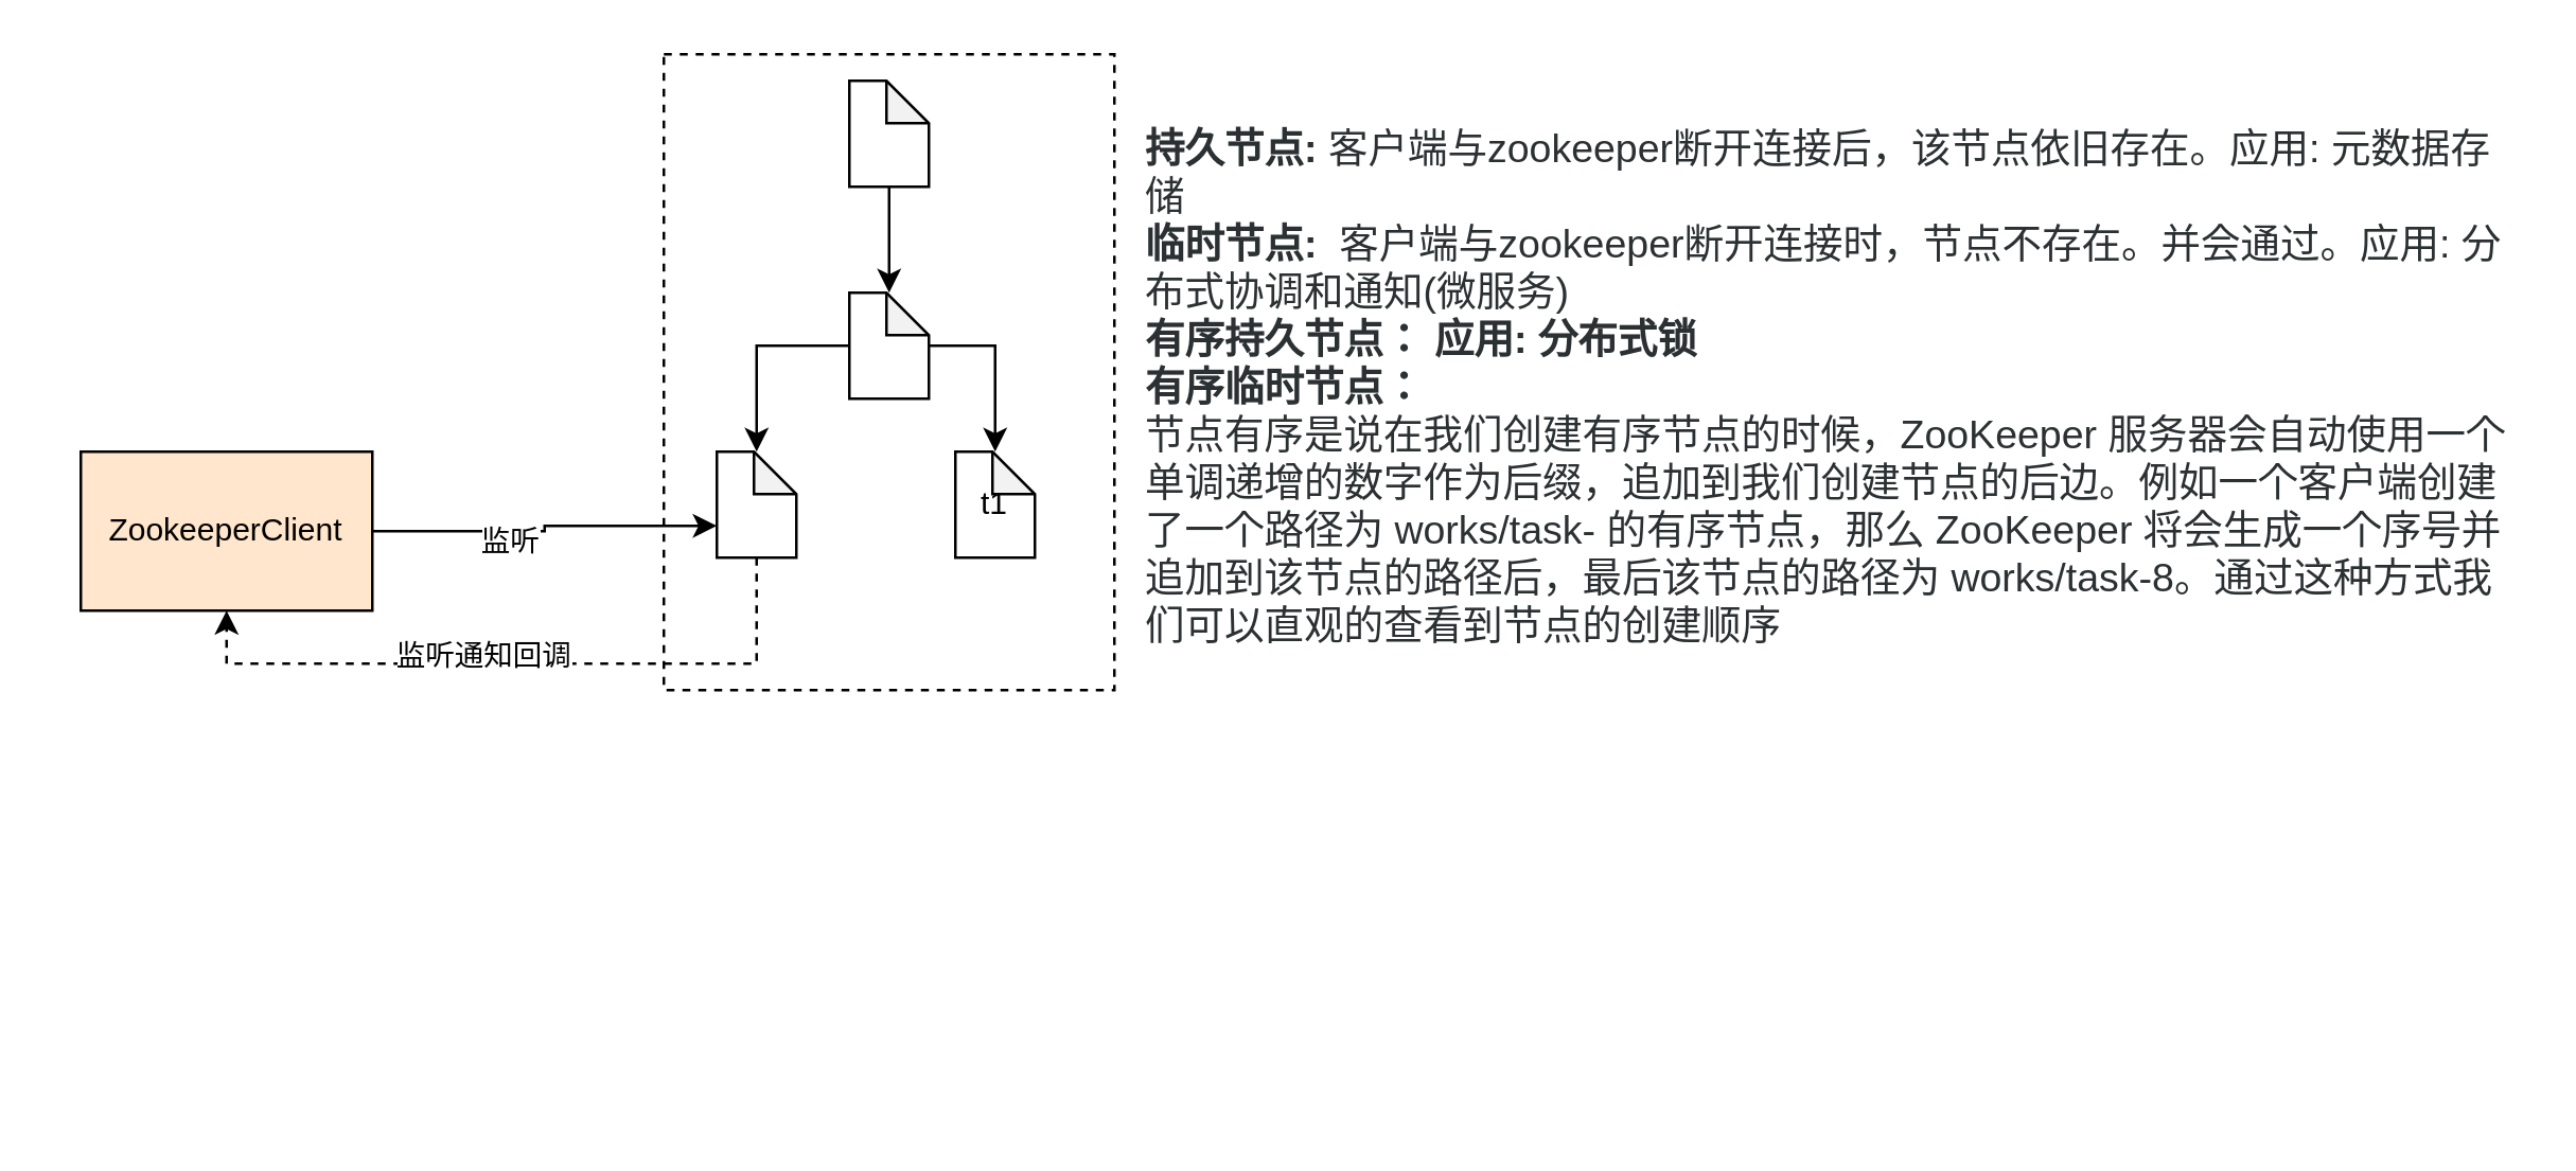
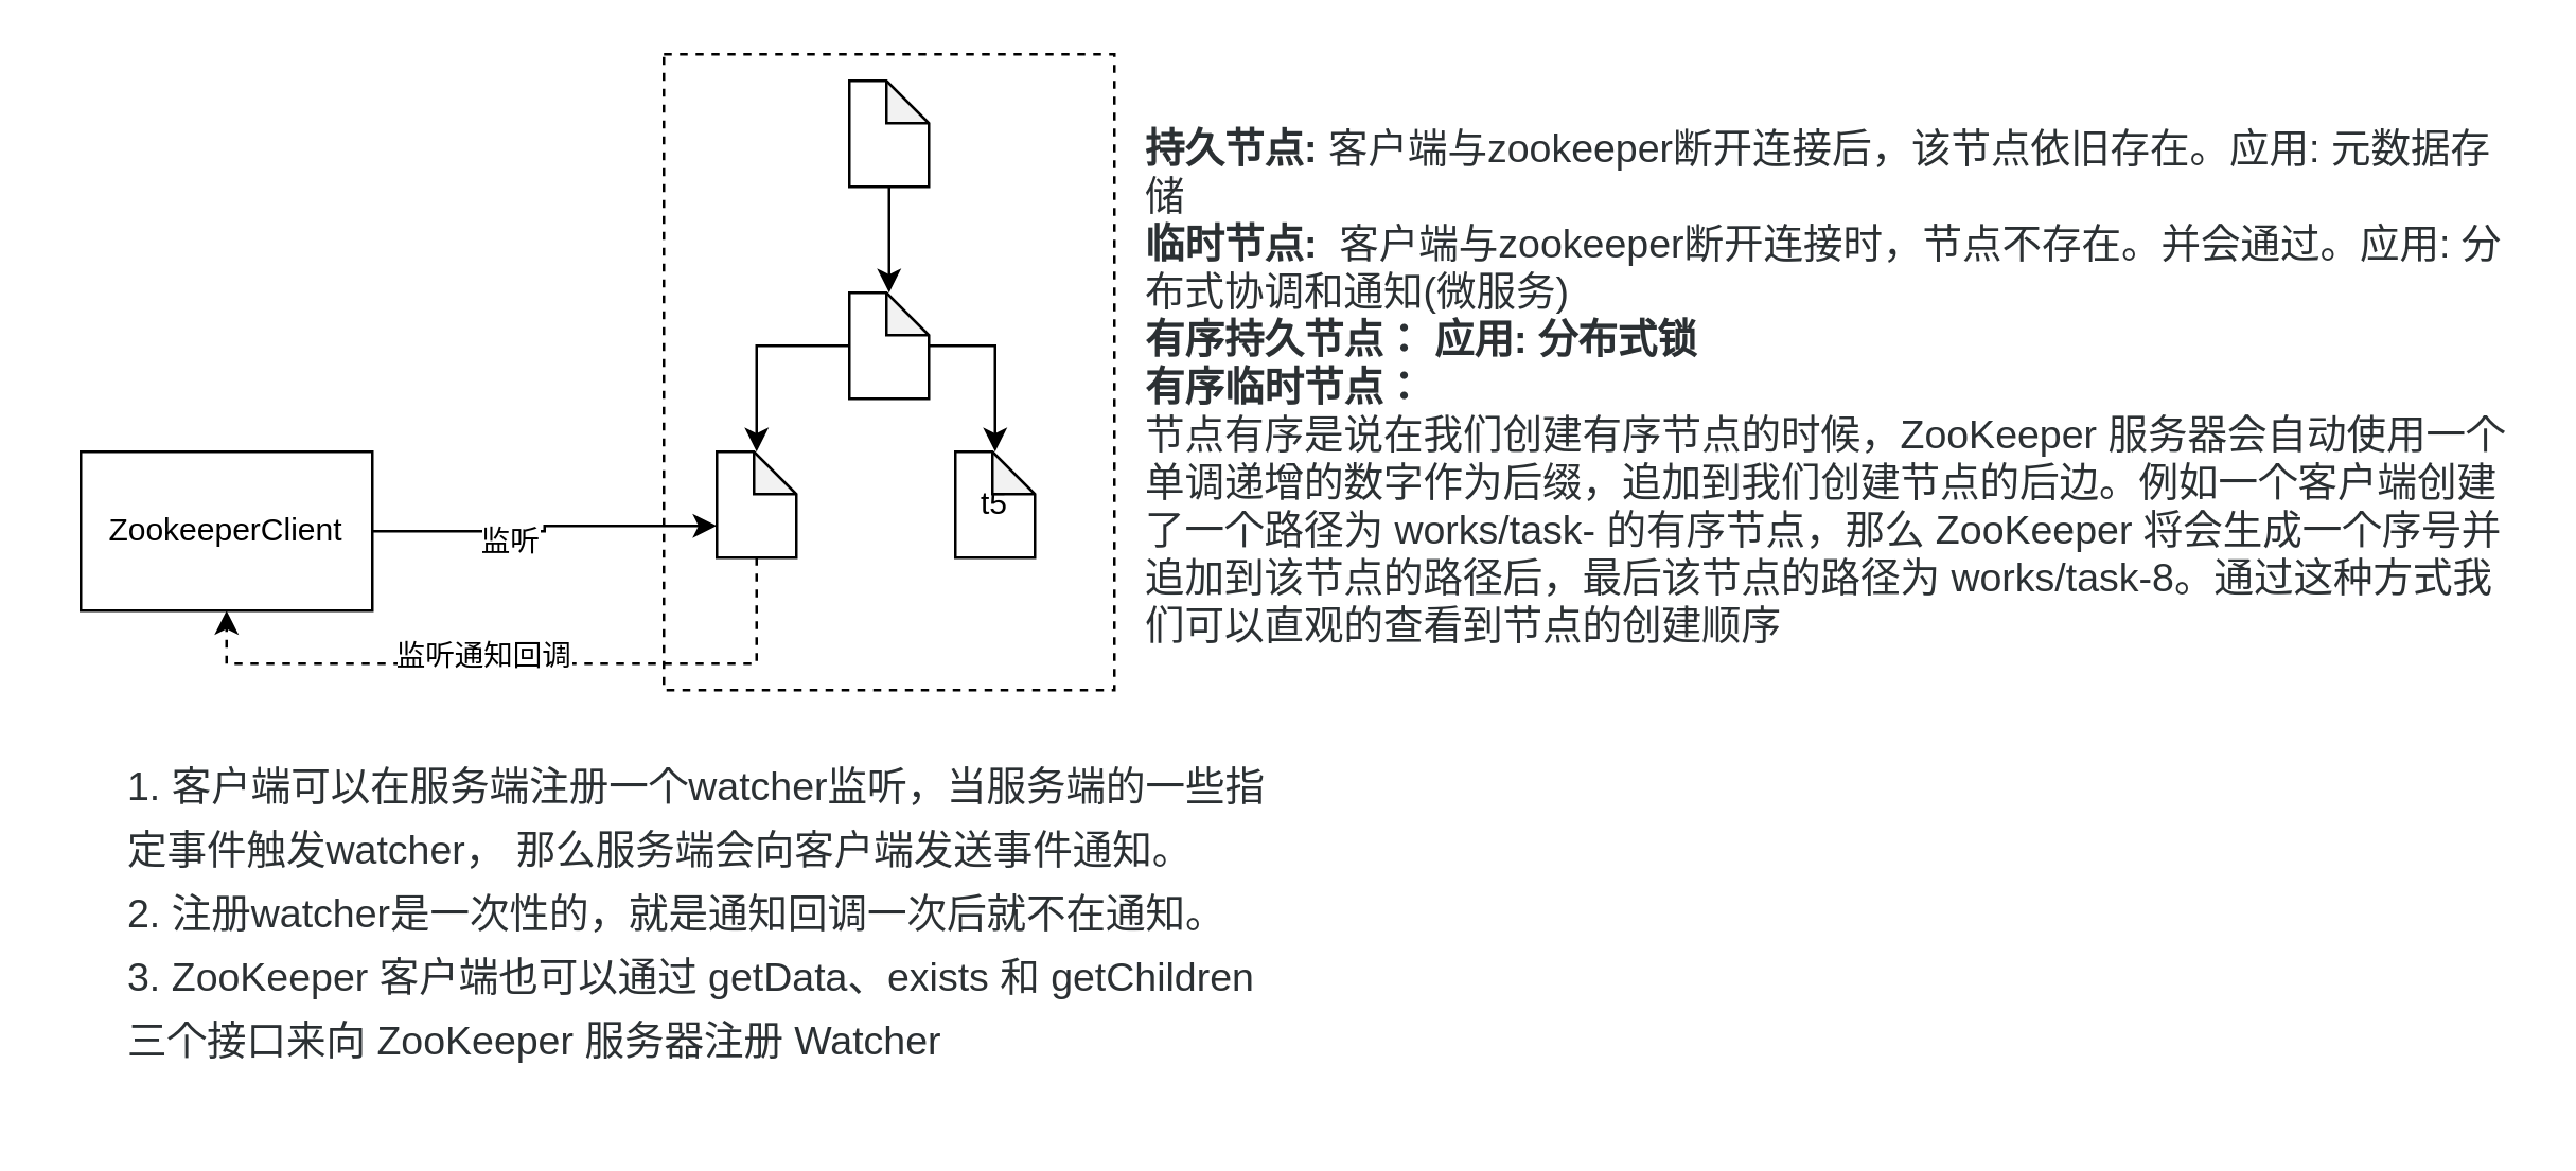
  <mxCell id="0" />
  <mxCell id="1" parent="0" />
  <mxCell id="2" value="" style="rounded=0;whiteSpace=wrap;html=1;align=left;verticalAlign=top;dashed=1;" vertex="1" parent="1"><mxGeometry x="250" y="20" width="170" height="240" as="geometry" /></mxCell>
  <mxCell id="3" style="edgeStyle=orthogonalEdgeStyle;rounded=0;orthogonalLoop=1;jettySize=auto;html=1;" edge="1" parent="1" source="5" target="9"><mxGeometry relative="1" as="geometry" /></mxCell>
  <mxCell id="4" style="edgeStyle=orthogonalEdgeStyle;rounded=0;orthogonalLoop=1;jettySize=auto;html=1;" edge="1" parent="1" source="5" target="6"><mxGeometry relative="1" as="geometry" /></mxCell>
  <mxCell id="5" value="" style="shape=note;whiteSpace=wrap;html=1;backgroundOutline=1;darkOpacity=0.05;size=16;" vertex="1" parent="1"><mxGeometry x="320" y="110" width="30" height="40" as="geometry" /></mxCell>
- <mxCell id="6" value="t1" style="shape=note;whiteSpace=wrap;html=1;backgroundOutline=1;darkOpacity=0.05;size=16;" vertex="1" parent="1"><mxGeometry x="360" y="170" width="30" height="40" as="geometry" /></mxCell>
+ <mxCell id="6" value="t5" style="shape=note;whiteSpace=wrap;html=1;backgroundOutline=1;darkOpacity=0.05;size=16;" vertex="1" parent="1"><mxGeometry x="360" y="170" width="30" height="40" as="geometry" /></mxCell>
  <mxCell id="7" style="edgeStyle=orthogonalEdgeStyle;rounded=0;orthogonalLoop=1;jettySize=auto;html=1;entryX=0.5;entryY=1;entryDx=0;entryDy=0;dashed=1;" edge="1" parent="1" source="9" target="14"><mxGeometry relative="1" as="geometry"><Array as="points"><mxPoint x="285" y="250" /><mxPoint x="85" y="250" /></Array></mxGeometry></mxCell>
  <mxCell id="8" value="监听通知回调" style="edgeLabel;html=1;align=center;verticalAlign=middle;resizable=0;points=[];" vertex="1" connectable="0" parent="7"><mxGeometry x="0.108" y="-4" relative="1" as="geometry"><mxPoint as="offset" /></mxGeometry></mxCell>
  <mxCell id="9" value="" style="shape=note;whiteSpace=wrap;html=1;backgroundOutline=1;darkOpacity=0.05;size=16;" vertex="1" parent="1"><mxGeometry x="270" y="170" width="30" height="40" as="geometry" /></mxCell>
  <mxCell id="10" style="edgeStyle=orthogonalEdgeStyle;rounded=0;orthogonalLoop=1;jettySize=auto;html=1;" edge="1" parent="1" source="11" target="5"><mxGeometry relative="1" as="geometry" /></mxCell>
  <mxCell id="11" value="" style="shape=note;whiteSpace=wrap;html=1;backgroundOutline=1;darkOpacity=0.05;size=16;" vertex="1" parent="1"><mxGeometry x="320" y="30" width="30" height="40" as="geometry" /></mxCell>
  <mxCell id="12" style="edgeStyle=orthogonalEdgeStyle;rounded=0;orthogonalLoop=1;jettySize=auto;html=1;entryX=0;entryY=0.7;entryDx=0;entryDy=0;entryPerimeter=0;" edge="1" parent="1" source="14" target="9"><mxGeometry relative="1" as="geometry" /></mxCell>
  <mxCell id="13" value="监听" style="edgeLabel;html=1;align=center;verticalAlign=middle;resizable=0;points=[];" vertex="1" connectable="0" parent="12"><mxGeometry x="-0.23" y="-3" relative="1" as="geometry"><mxPoint as="offset" /></mxGeometry></mxCell>
- <mxCell id="14" value="ZookeeperClient" style="rounded=0;whiteSpace=wrap;html=1;fillColor=#ffe6cc;" vertex="1" parent="1"><mxGeometry x="30" y="170" width="110" height="60" as="geometry" /></mxCell>
+ <mxCell id="14" value="ZookeeperClient" style="rounded=0;whiteSpace=wrap;html=1;" vertex="1" parent="1"><mxGeometry x="30" y="170" width="110" height="60" as="geometry" /></mxCell>
  <mxCell id="15" value="&lt;span style=&quot;color: rgb(43 , 48 , 51) ; font-family: , &amp;#34;segoe ui&amp;#34; , &amp;#34;roboto&amp;#34; , &amp;#34;helvetica neue&amp;#34; , &amp;#34;arial&amp;#34; , sans-serif , &amp;#34;apple color emoji&amp;#34; , &amp;#34;segoe ui emoji&amp;#34; , &amp;#34;segoe ui symbol&amp;#34; ; font-size: 15px ; background-color: rgb(255 , 255 , 255)&quot;&gt;&lt;b&gt;持久节点:&amp;nbsp;&lt;/b&gt;&lt;/span&gt;&lt;span style=&quot;color: rgb(43 , 48 , 51) ; font-family: , &amp;#34;segoe ui&amp;#34; , &amp;#34;roboto&amp;#34; , &amp;#34;helvetica neue&amp;#34; , &amp;#34;arial&amp;#34; , sans-serif , &amp;#34;apple color emoji&amp;#34; , &amp;#34;segoe ui emoji&amp;#34; , &amp;#34;segoe ui symbol&amp;#34; ; font-size: 15px ; background-color: rgb(255 , 255 , 255)&quot;&gt;客户端与zookeeper断开连接后，该节点依旧存在。应用: 元数据存储&lt;br&gt;&lt;b&gt;临时节点:&amp;nbsp;&lt;/b&gt; 客户端与zookeeper断开连接时，节点不存在。并会通过。应用:&amp;nbsp;&lt;/span&gt;&lt;span style=&quot;color: rgb(43 , 48 , 51) ; font-family: , &amp;#34;segoe ui&amp;#34; , &amp;#34;roboto&amp;#34; , &amp;#34;helvetica neue&amp;#34; , &amp;#34;arial&amp;#34; , sans-serif , &amp;#34;apple color emoji&amp;#34; , &amp;#34;segoe ui emoji&amp;#34; , &amp;#34;segoe ui symbol&amp;#34; ; font-size: 15px ; background-color: rgb(255 , 255 , 255)&quot;&gt;分布式协调和通知(微服务)&lt;/span&gt;&lt;span style=&quot;color: rgb(43 , 48 , 51) ; font-family: , &amp;#34;segoe ui&amp;#34; , &amp;#34;roboto&amp;#34; , &amp;#34;helvetica neue&amp;#34; , &amp;#34;arial&amp;#34; , sans-serif , &amp;#34;apple color emoji&amp;#34; , &amp;#34;segoe ui emoji&amp;#34; , &amp;#34;segoe ui symbol&amp;#34; ; font-size: 15px ; background-color: rgb(255 , 255 , 255)&quot;&gt;&lt;br&gt;&lt;/span&gt;&lt;span style=&quot;background-color: rgb(255 , 255 , 255)&quot;&gt;&lt;b style=&quot;color: rgb(43 , 48 , 51) ; font-size: 15px&quot;&gt;有序持久节点： 应用: 分布式锁&lt;br&gt;有序临时节点：&lt;br&gt;&lt;/b&gt;&lt;font color=&quot;#2b3033&quot;&gt;&lt;span style=&quot;font-size: 15px&quot;&gt;节点有序是说在我们创建有序节点的时候，ZooKeeper 服务器会自动使用一个单调递增的数字作为后缀，追加到我们创建节点的后边。例如一个客户端创建了一个路径为 works/task- 的有序节点，那么 ZooKeeper 将会生成一个序号并追加到该节点的路径后，最后该节点的路径为 works/task-8。通过这种方式我们可以直观的查看到节点的创建顺序&lt;/span&gt;&lt;/font&gt;&lt;br&gt;&lt;/span&gt;&lt;span style=&quot;background-color: rgb(255 , 255 , 255) ; font-size: 15px ; color: rgb(43 , 48 , 51)&quot;&gt;&lt;b&gt;&lt;br&gt;&lt;/b&gt;&lt;/span&gt;" style="text;html=1;strokeColor=none;fillColor=none;align=left;verticalAlign=top;whiteSpace=wrap;rounded=0;horizontal=1;" vertex="1" parent="1"><mxGeometry x="430" y="40" width="520" height="190" as="geometry" /></mxCell>
+ <mxCell id="16" value="&lt;div id=&quot;6118c58c6376893a9f002767&quot; class=&quot;node-element wider&quot; style=&quot;resize: none ; outline: none ; font-size: 15px ; position: relative&quot;&gt;&lt;div class=&quot;node-self&quot; style=&quot;resize: none ; outline: none ; font-size: inherit ; padding-left: 28px ; position: relative ; display: flex ; align-items: center&quot;&gt;&lt;p style=&quot;resize: none ; outline: none ; font-size: 15px ; color: rgb(43 , 48 , 51) ; line-height: 24px ; min-height: 34px ; box-sizing: border-box ; padding: 5px 0px ; word-break: break-all ; max-width: 100% ; max-height: none&quot;&gt;1. 客户端可以在服务端注册一个watcher监听，当服务端的一些指定事件触发watcher， 那么服务端会向客户端发送事件通知。&lt;br&gt;2. 注册watcher是一次性的，就是通知回调一次后就不在通知。&lt;br&gt;3.&amp;nbsp;&lt;span&gt;ZooKeeper 客户端也可以通过 getData、exists 和 getChildren 三个接口来向 ZooKeeper 服务器注册 Watcher&lt;/span&gt;&lt;br&gt;&lt;/p&gt;&lt;div id=&quot;6118c58c6376893a9f00276c&quot; class=&quot;node-element wider&quot; style=&quot;resize: none ; outline: none ; font-size: inherit ; position: relative&quot;&gt;&lt;div class=&quot;node-children line&quot; style=&quot;resize: none ; outline: none ; font-size: inherit ; margin-left: 13px ; padding-left: 14px ; border-left: 1px solid rgb(238 , 238 , 238)&quot;&gt;&lt;/div&gt;&lt;/div&gt;&lt;div spellcheck=&quot;false&quot; class=&quot;node-title &quot; style=&quot;resize: none ; outline: none ; font-size: 15px ; color: rgb(43 , 48 , 51) ; line-height: 24px ; min-height: 34px ; box-sizing: border-box ; padding: 5px 0px ; word-break: break-all ; max-width: 100% ; max-height: none&quot;&gt;&lt;br&gt;&lt;/div&gt;&lt;/div&gt;&lt;/div&gt;" style="text;html=1;strokeColor=none;fillColor=none;align=left;verticalAlign=top;whiteSpace=wrap;rounded=0;spacing=0;" vertex="1" parent="1"><mxGeometry x="20" y="260" width="490" height="160" as="geometry" /></mxCell>
